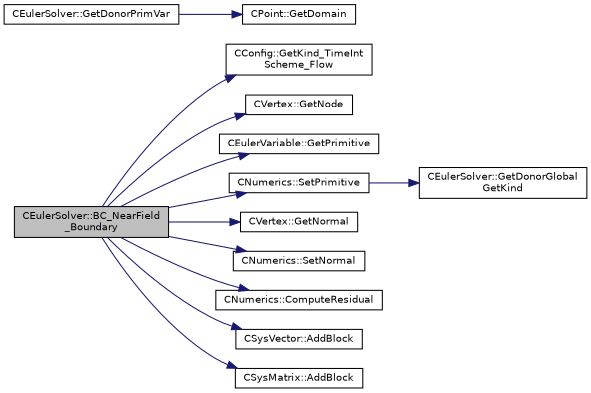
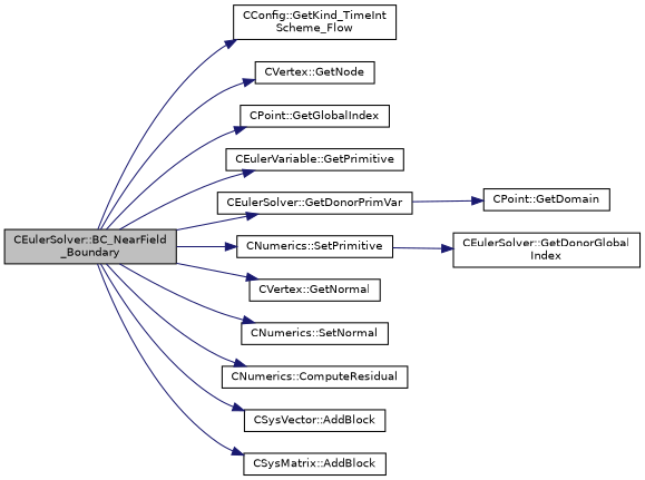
  digraph {
    rankdir=LR
    node [color=black fillcolor=white fontname=Helvetica fontsize=10 shape=record style=filled]
    edge [color=midnightblue fontname=Helvetica fontsize=10 labelfontname=Helvetica labelfontsize=10 style=solid]
    n1 [fillcolor=grey75 fontcolor=black height=0.2 label="CEulerSolver::BC_NearField\l_Boundary" width=0.4]
    n2 [height=0.2 label="CConfig::GetKind_TimeInt\lScheme_Flow" width=0.4]
    n3 [height=0.2 label="CVertex::GetNode" width=0.4]
+   n4 [height=0.2 label="CPoint::GetGlobalIndex" width=0.4]
    n5 [height=0.2 label="CEulerVariable::GetPrimitive" width=0.4]
    n6 [height=0.2 label="CEulerSolver::GetDonorPrimVar" width=0.4]
    n7 [height=0.2 label="CNumerics::SetPrimitive" width=0.4]
    n8 [height=0.2 label="CVertex::GetNormal" width=0.4]
    n9 [height=0.2 label="CNumerics::SetNormal" width=0.4]
    n10 [height=0.2 label="CNumerics::ComputeResidual" width=0.4]
    n11 [height=0.2 label="CSysVector::AddBlock" width=0.4]
    n12 [height=0.2 label="CSysMatrix::AddBlock" width=0.4]
-   n13 [height=0.2 label="CEulerSolver::GetDonorGlobal\lGetKind" width=0.4]
+   n13 [height=0.2 label="CEulerSolver::GetDonorGlobal\lIndex" width=0.4]
    n14 [height=0.2 label="CPoint::GetDomain" width=0.4]
    n1 -> n2
    n1 -> n3
+   n1 -> n4
    n1 -> n5
+   n1 -> n6
    n1 -> n7
    n1 -> n8
    n1 -> n9
    n1 -> n10
    n1 -> n11
    n1 -> n12
    n6 -> n14
    n7 -> n13
  }
